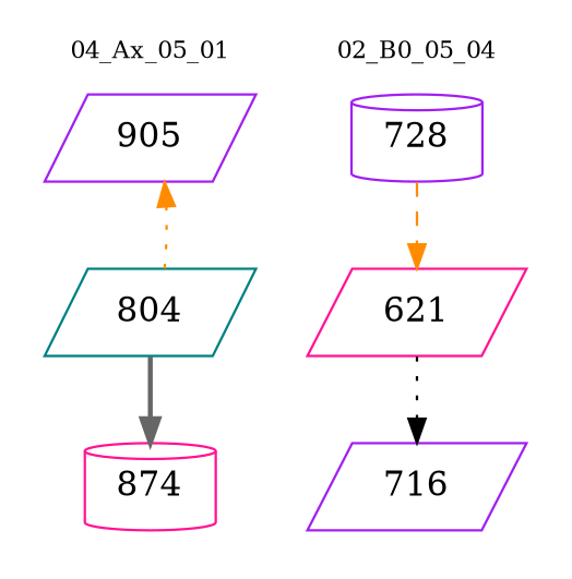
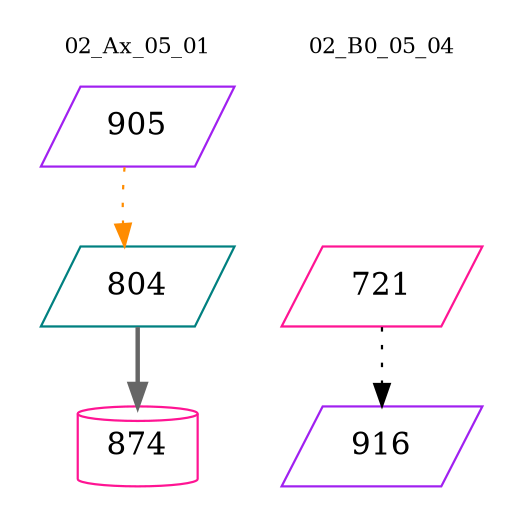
  digraph {
    node [color=purple shape=parallelogram]
    edge [color=darkorange style=dotted]
    n1 [label=905]
    n2 [color=teal label=804]
    n3 [color=deeppink label=874 shape=cylinder]
-   n4 [label=728 shape=cylinder]
-   n5 [color=deeppink label=621]
-   n6 [label=716]
+   n5 [color=deeppink label=721]
+   n6 [label=916]
    subgraph cluster_1 {
      color=white
      fontsize=10
-     label="04_Ax_05_01"
+     label="02_Ax_05_01"
      n1
      n2
      n3
    }
    subgraph cluster_2 {
      color=white
      fontsize=10
      label="02_B0_05_04"
-     n4
      n5
      n6
    }
-   n2 -> n1
+   n1 -> n2
    n2 -> n3 [color=gray40 style=bold]
-   n4 -> n5 [style=dashed]
    n5 -> n6 [color=black]
  }
